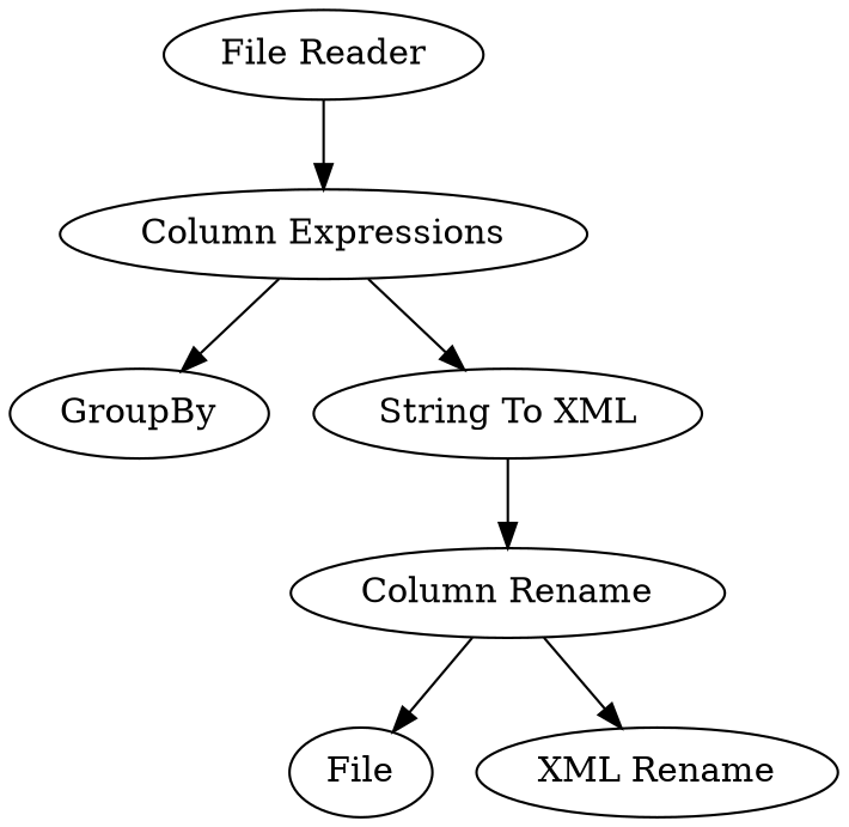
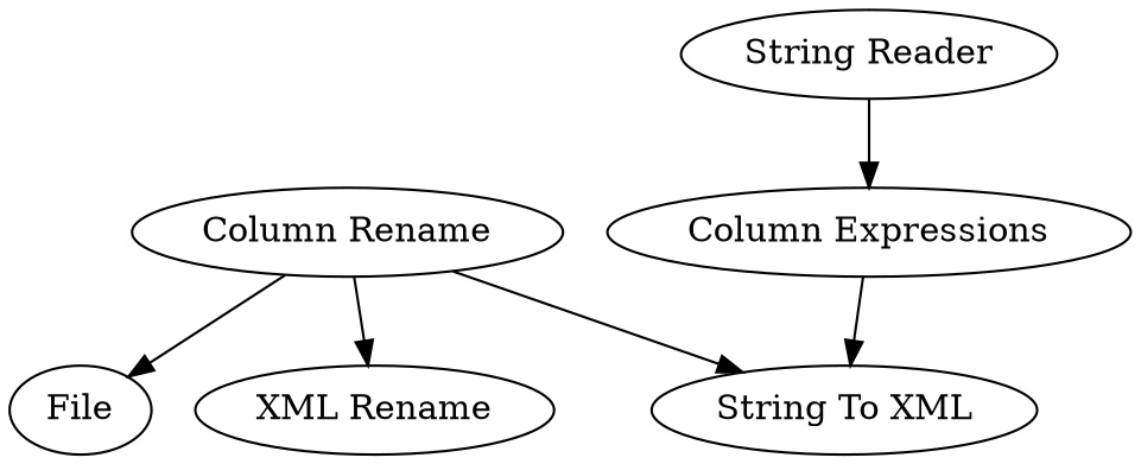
  digraph {
    rankdir=TB
    n1 [label=File]
-   n2 [label="File Reader"]
+   n2 [label="String Reader"]
    n3 [label="Column Expressions"]
-   n4 [label=GroupBy]
    n5 [label="String To XML"]
    n6 [label="Column Rename"]
    n7 [label="XML Rename"]
    n2 -> n3
-   n3 -> n4
    n3 -> n5
-   n5 -> n6
+   n6 -> n5
    n6 -> n1
    n6 -> n7
  }
